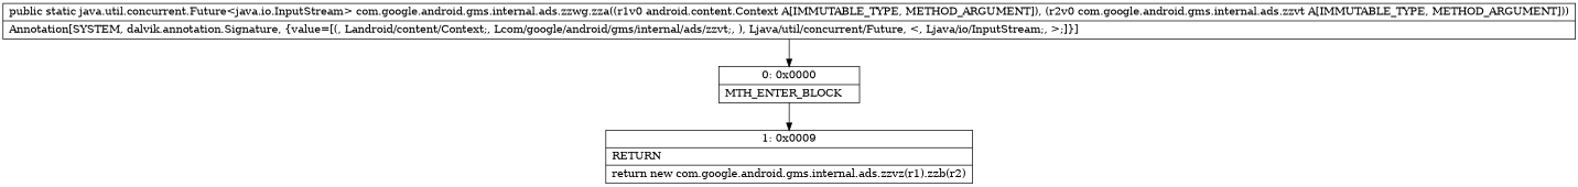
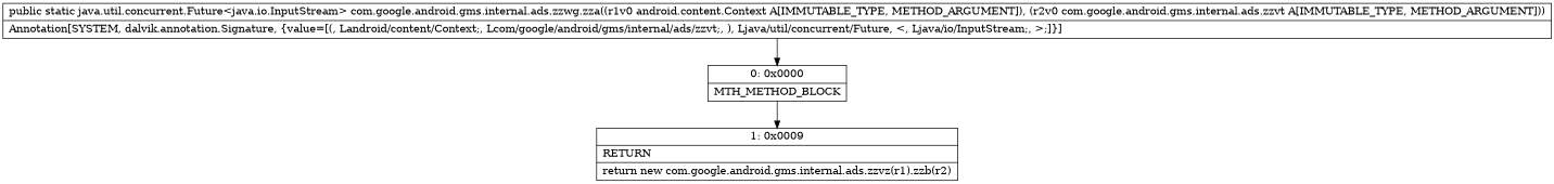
  digraph {
    node [shape=record]
-   n1 [label="{0\:\ 0x0000|MTH_ENTER_BLOCK\l}"]
+   n1 [label="{0\:\ 0x0000|MTH_METHOD_BLOCK\l}"]
    n2 [label="{1\:\ 0x0009|RETURN\l|return new com.google.android.gms.internal.ads.zzvz(r1).zzb(r2)\l}"]
    n3 [label="{public static java.util.concurrent.Future\<java.io.InputStream\> com.google.android.gms.internal.ads.zzwg.zza((r1v0 android.content.Context A[IMMUTABLE_TYPE, METHOD_ARGUMENT]), (r2v0 com.google.android.gms.internal.ads.zzvt A[IMMUTABLE_TYPE, METHOD_ARGUMENT]))  | Annotation[SYSTEM, dalvik.annotation.Signature, \{value=[(, Landroid\/content\/Context;, Lcom\/google\/android\/gms\/internal\/ads\/zzvt;, ), Ljava\/util\/concurrent\/Future, \<, Ljava\/io\/InputStream;, \>;]\}]\l}"]
    n1 -> n2
    n3 -> n1
  }
